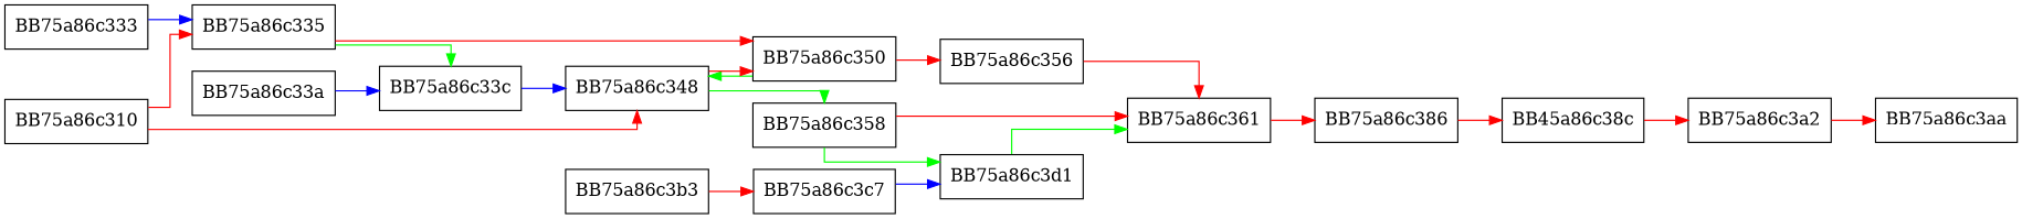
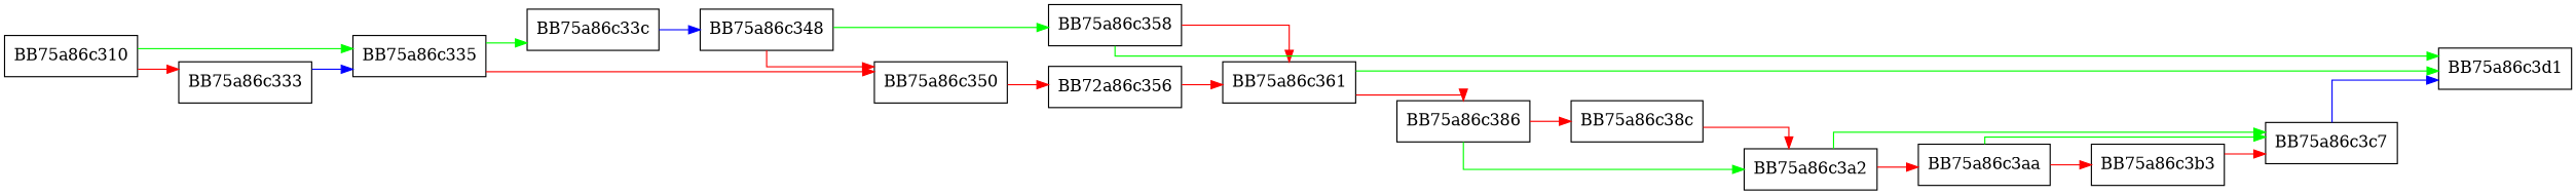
  digraph {
    rankdir=LR
    splines=ortho
    node [shape=box]
    edge [color=red]
    BB75a86c310
    BB75a86c335
    BB75a86c333
    BB75a86c33c
    BB75a86c350
    BB75a86c348
-   BB75a86c33a
    BB75a86c358
    BB75a86c361
    BB75a86c3d1
-   BB75a86c356
+   BB75a86c356 [label=BB72a86c356]
    BB75a86c386
    BB75a86c3a2
-   BB75a86c38c [label=BB45a86c38c]
+   BB75a86c38c
    BB75a86c3c7
    BB75a86c3aa
    BB75a86c3b3
-   BB75a86c310 -> BB75a86c335
-   BB75a86c310 -> BB75a86c348
+   BB75a86c310 -> BB75a86c335 [color=green]
+   BB75a86c310 -> BB75a86c333
    BB75a86c335 -> BB75a86c33c [color=green]
    BB75a86c335 -> BB75a86c350
    BB75a86c333 -> BB75a86c335 [color=blue]
    BB75a86c33c -> BB75a86c348 [color=blue]
-   BB75a86c350 -> BB75a86c348 [color=green]
    BB75a86c350 -> BB75a86c356
    BB75a86c348 -> BB75a86c350
    BB75a86c348 -> BB75a86c358 [color=green]
-   BB75a86c33a -> BB75a86c33c [color=blue]
    BB75a86c358 -> BB75a86c361
    BB75a86c358 -> BB75a86c3d1 [color=green]
-   BB75a86c3d1 -> BB75a86c361 [color=green]
+   BB75a86c361 -> BB75a86c3d1 [color=green]
    BB75a86c361 -> BB75a86c386
    BB75a86c356 -> BB75a86c361
+   BB75a86c386 -> BB75a86c3a2 [color=green]
    BB75a86c386 -> BB75a86c38c
+   BB75a86c3a2 -> BB75a86c3c7 [color=green]
    BB75a86c3a2 -> BB75a86c3aa
    BB75a86c38c -> BB75a86c3a2
    BB75a86c3c7 -> BB75a86c3d1 [color=blue]
+   BB75a86c3aa -> BB75a86c3c7 [color=green]
+   BB75a86c3aa -> BB75a86c3b3
    BB75a86c3b3 -> BB75a86c3c7
  }
